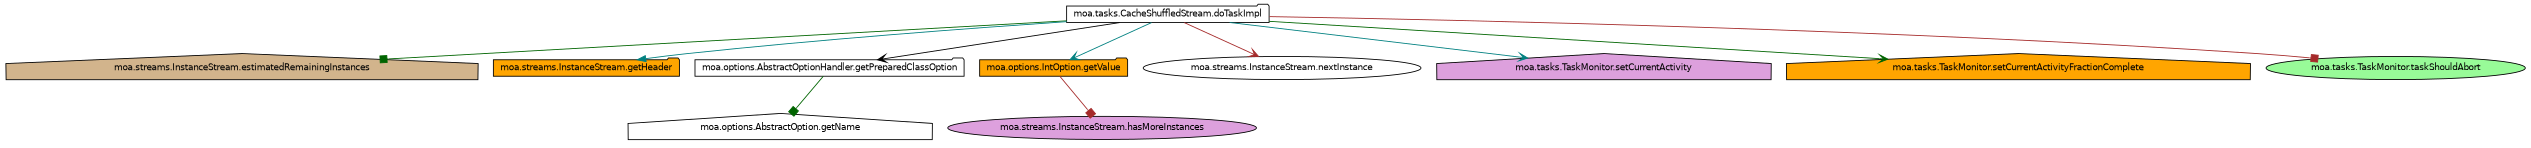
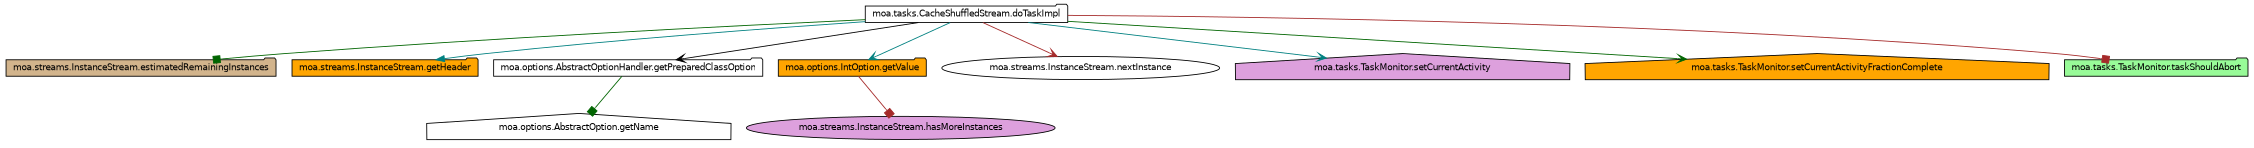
  digraph {
    rankdir=TB
    node [color=black fillcolor=white fontname=Helvetica fontsize=10 shape=folder style=filled]
    edge [arrowhead=vee color=darkgreen fontname=Helvetica fontsize=10 labelfontname=Helvetica labelfontsize=10 style=solid]
    n1 [fontcolor=black height=0.2 label="moa.tasks.CacheShuffledStream.doTaskImpl" width=0.4]
-   n2 [fillcolor=tan height=0.2 label="moa.streams.InstanceStream.estimatedRemainingInstances" shape=house width=0.4]
+   n2 [fillcolor=tan height=0.2 label="moa.streams.InstanceStream.estimatedRemainingInstances" width=0.4]
    n3 [fillcolor=orange height=0.2 label="moa.streams.InstanceStream.getHeader" width=0.4]
    n4 [height=0.2 label="moa.options.AbstractOptionHandler.getPreparedClassOption" width=0.4]
    n5 [fillcolor=orange height=0.2 label="moa.options.IntOption.getValue" width=0.4]
    n6 [height=0.2 label="moa.streams.InstanceStream.nextInstance" shape=ellipse width=0.4]
    n7 [fillcolor=plum height=0.2 label="moa.tasks.TaskMonitor.setCurrentActivity" shape=house width=0.4]
    n8 [fillcolor=orange height=0.2 label="moa.tasks.TaskMonitor.setCurrentActivityFractionComplete" shape=house width=0.4]
-   n9 [fillcolor=palegreen height=0.2 label="moa.tasks.TaskMonitor.taskShouldAbort" shape=ellipse width=0.4]
+   n9 [fillcolor=palegreen height=0.2 label="moa.tasks.TaskMonitor.taskShouldAbort" width=0.4]
    n10 [height=0.2 label="moa.options.AbstractOption.getName" shape=house width=0.4]
    n11 [fillcolor=plum height=0.2 label="moa.streams.InstanceStream.hasMoreInstances" shape=ellipse width=0.4]
    n1 -> n2 [arrowhead=box]
    n1 -> n3 [arrowhead=normal color=teal]
    n1 -> n4 [color=black]
    n1 -> n5 [color=teal]
    n1 -> n6 [color=brown]
    n1 -> n7 [color=teal]
    n1 -> n8
    n1 -> n9 [arrowhead=box color=brown]
    n4 -> n10 [arrowhead=box]
    n5 -> n11 [arrowhead=box color=brown]
  }
